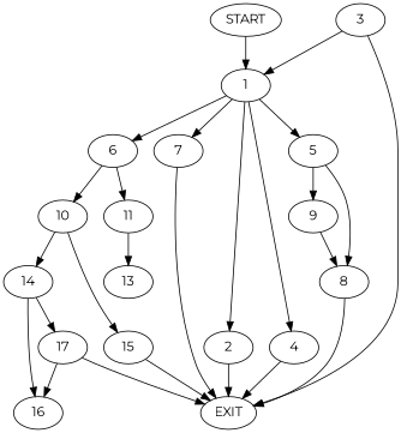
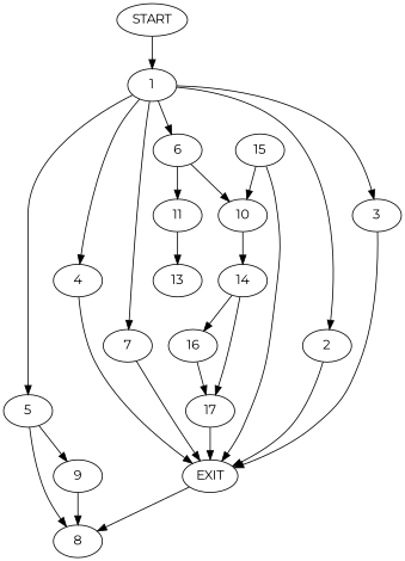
  digraph {
    fontname=Montserrat
    node [fontname=Montserrat]
    edge [fontname=Montserrat]
    n1 [label=START]
    1
    2
    3
    4
    5
    6
    7
    n9 [label=EXIT]
    8
    9
    10
    11
    14
    15
    13
    16
    17
    n1 -> 1
    1 -> 2
-   3 -> 1
+   1 -> 3
    1 -> 4
    1 -> 5
    1 -> 6
    1 -> 7
    2 -> n9
    3 -> n9
    4 -> n9
    5 -> 8
    5 -> 9
    6 -> 10
    6 -> 11
    7 -> n9
-   8 -> n9
+   n9 -> 8
    9 -> 8
    10 -> 14
-   10 -> 15
+   15 -> 10
    11 -> 13
    14 -> 16
    14 -> 17
    15 -> n9
-   17 -> 16
+   16 -> 17
    17 -> n9
  }
